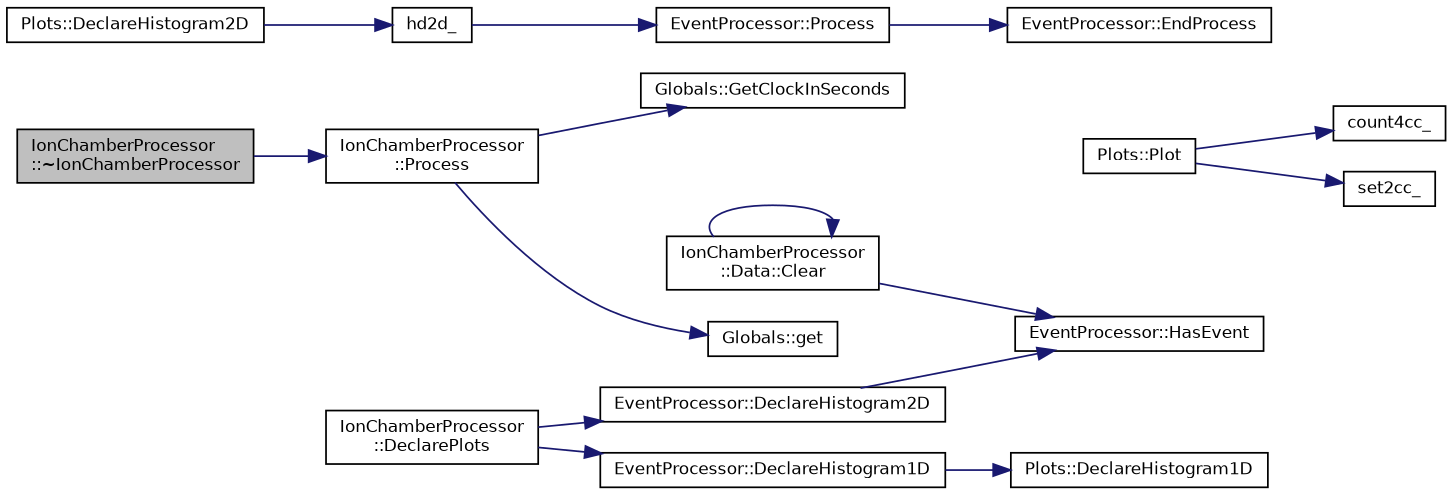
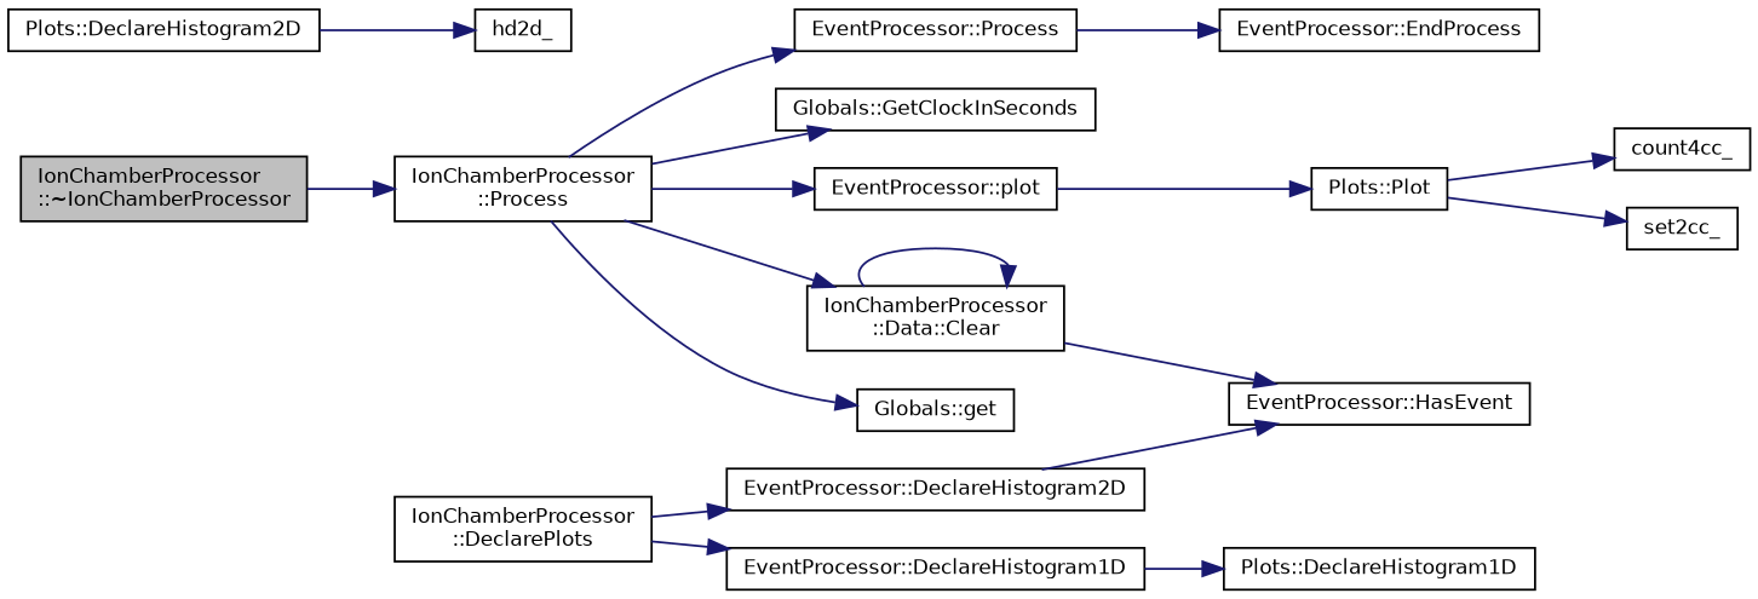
  digraph {
    rankdir=LR
    node [color=black fillcolor=white fontname=Helvetica fontsize=10 shape=record style=filled]
    edge [color=midnightblue fontname=Helvetica fontsize=10 labelfontname=Helvetica labelfontsize=10 style=solid]
    n1 [fillcolor=grey75 fontcolor=black height=0.2 label="IonChamberProcessor\l::~IonChamberProcessor" width=0.4]
    n2 [height=0.2 label="IonChamberProcessor\l::Process" width=0.4]
    n3 [height=0.2 label="EventProcessor::Process" width=0.4]
    n4 [height=0.2 label="Globals::get" width=0.4]
    n5 [height=0.2 label="Globals::GetClockInSeconds" width=0.4]
    n6 [height=0.2 label="IonChamberProcessor\l::Data::Clear" width=0.4]
+   n7 [height=0.2 label="EventProcessor::plot" width=0.4]
    n8 [height=0.2 label="IonChamberProcessor\l::DeclarePlots" width=0.4]
    n9 [height=0.2 label="EventProcessor::DeclareHistogram1D" width=0.4]
    n10 [height=0.2 label="EventProcessor::DeclareHistogram2D" width=0.4]
    n11 [height=0.2 label="EventProcessor::EndProcess" width=0.4]
    n12 [height=0.2 label="EventProcessor::HasEvent" width=0.4]
    n13 [height=0.2 label="Plots::Plot" width=0.4]
    n14 [height=0.2 label=count4cc_ width=0.4]
    n15 [height=0.2 label=set2cc_ width=0.4]
    n16 [height=0.2 label="Plots::DeclareHistogram1D" width=0.4]
    n17 [height=0.2 label="Plots::DeclareHistogram2D" width=0.4]
    n18 [height=0.2 label=hd2d_ width=0.4]
    n1 -> n2
-   n18 -> n3
+   n2 -> n3
    n2 -> n4
    n2 -> n5
+   n2 -> n6
+   n2 -> n7
    n3 -> n11
    n6 -> n6
    n6 -> n12
+   n7 -> n13
    n8 -> n9
    n8 -> n10
    n9 -> n16
    n10 -> n12
    n13 -> n14
    n13 -> n15
    n17 -> n18
  }
